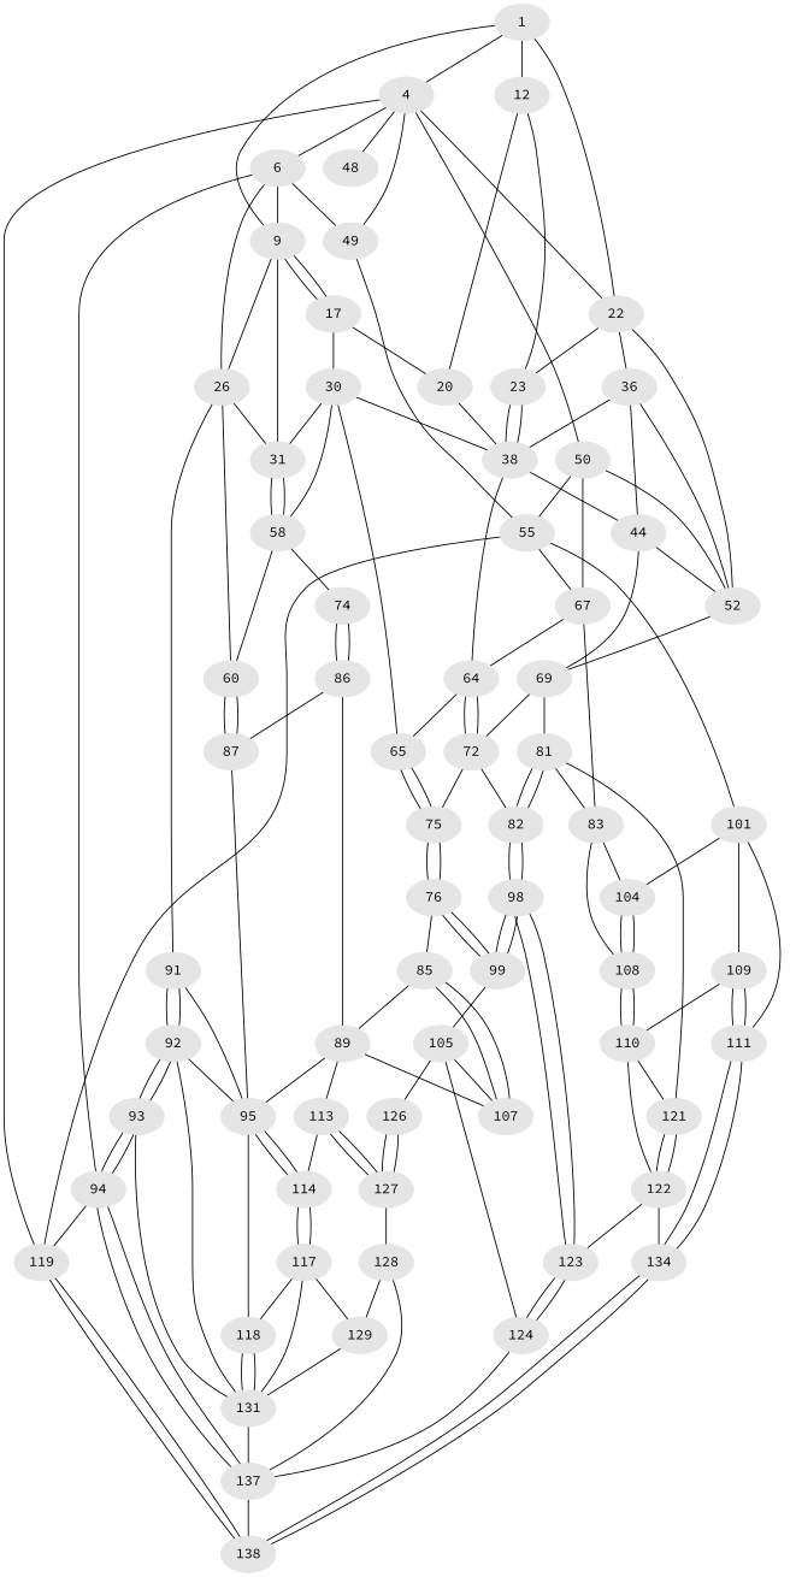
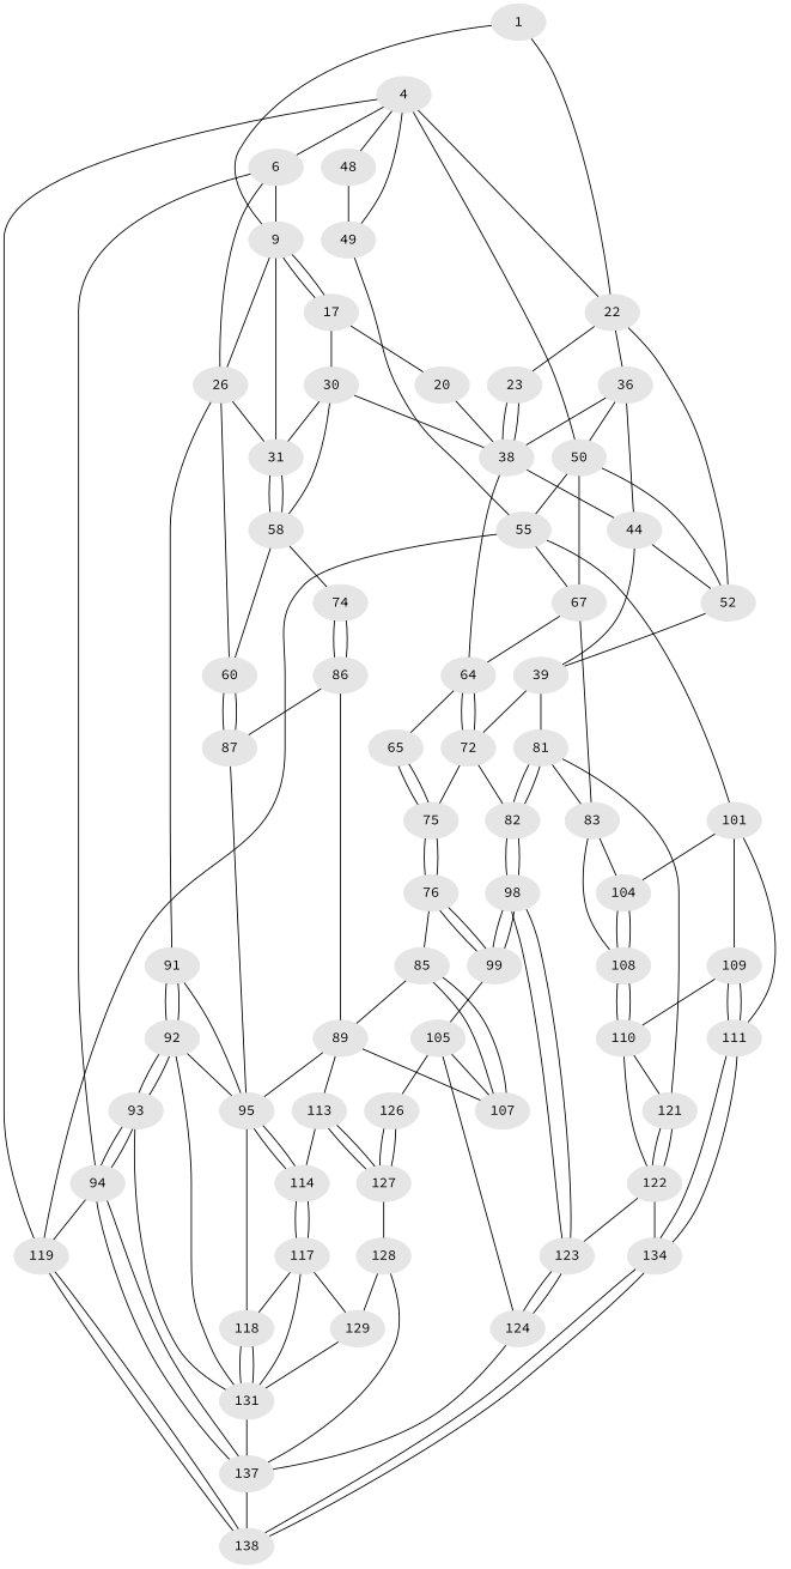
  graph {
    fontname="Source Code Pro"
    node [color=gray90 fontname="Source Code Pro" style=filled]
    edge [fontname="Source Code Pro"]
    1 [super="+2+8"]
    4 [super="+5+24"]
    9 [super="+10"]
-   12 [super="+19"]
    22 [super="+25"]
    6 [super="+14+7"]
    48
    49 [super="+54"]
    50 [super="+51+57"]
    119
    26 [super="+27+34"]
    17 [super="+21"]
    31 [super="+32"]
    20
    23
    36 [super="+43+37"]
    52 [super="+66+53"]
    94
    55 [super="+100+56"]
    67 [super="+68"]
    138
    60
    91
    137 [super="+139"]
    30 [super="+41"]
    58 [super="+59"]
    38 [super="+39"]
    65
    44 [super="+45"]
    64
-   69 [super="+70"]
+   69 [super="+70" label=39]
    87
    95 [super="+96"]
    92 [super="+116"]
    74
    75
    72 [super="+78"]
    81 [super="+85"]
    101 [super="+102"]
    83 [super="+84"]
    104
    109
    111
    86
    82
    76 [super="+77"]
    108
    121
    98
    n50 [label=85]
    99
    89 [super="+90+112"]
    107
    105 [super="+125+106"]
    122 [super="+135"]
    123
    110 [super="+120"]
    113
    114
    118
    127
    93
    131 [super="+132"]
    117 [super="+130"]
    124
    126
    134
    128
    129
-   1 -- 4
    1 -- 9
-   1 -- 12 [weight=2]
    1 -- 22
    4 -- 22
    4 -- 6
    4 -- 48
    4 -- 49
    4 -- 50
    4 -- 119
    9 -- 26 [weight=2]
    9 -- 17 [weight=2]
    9 -- 17
    9 -- 31
-   12 -- 20
-   12 -- 23
    22 -- 23
    22 -- 36
    22 -- 52
    6 -- 9 [weight=2]
    6 -- 26
    6 -- 94
-   6 -- 49 [weight=2]
+   48 -- 49 [weight=2]
    49 -- 55
    50 -- 52
    50 -- 55
    50 -- 67 [weight=2]
    119 -- 138
    119 -- 138
    26 -- 31 [weight=2]
    26 -- 60
    26 -- 91
    17 -- 20
    17 -- 30
    31 -- 58
    31 -- 58
    20 -- 38
    23 -- 38
    23 -- 38
-   36 -- 52
+   36 -- 50
    36 -- 38 [weight=2]
    36 -- 44
    52 -- 69
    94 -- 119
    94 -- 137
    94 -- 137
    55 -- 119
    55 -- 67
    55 -- 101 [weight=2]
    67 -- 64
    67 -- 83
    60 -- 87
    60 -- 87
    91 -- 95
    91 -- 92
    91 -- 92
    137 -- 138
    30 -- 31
    30 -- 58
    30 -- 38
-   30 -- 65
    58 -- 60
    58 -- 74
    38 -- 44
    38 -- 64
    65 -- 75
    65 -- 75
    44 -- 52
    44 -- 69
    64 -- 65
    64 -- 72
    64 -- 72
    69 -- 72
    69 -- 81
    87 -- 95
    95 -- 114
    95 -- 114
    95 -- 118
    92 -- 95
    92 -- 93
    92 -- 93
    92 -- 131
    74 -- 86
    74 -- 86
    75 -- 76
    75 -- 76
    72 -- 75
    72 -- 82
    81 -- 83
    81 -- 82
    81 -- 82
    81 -- 121
    101 -- 104
    101 -- 109
    101 -- 111
    83 -- 104
    83 -- 108
    104 -- 108
    104 -- 108
    109 -- 111
    109 -- 111
    109 -- 110
    111 -- 134
    111 -- 134
    86 -- 87
    86 -- 89
    82 -- 98
    82 -- 98
    76 -- n50
    76 -- 99
    76 -- 99
    108 -- 110
    108 -- 110
    121 -- 122
    121 -- 122
    98 -- 99
    98 -- 99
    98 -- 123
    98 -- 123
    n50 -- 89
    n50 -- 107
    n50 -- 107
    99 -- 105
    89 -- 95
    89 -- 107
    89 -- 113
    105 -- 107
    105 -- 124
    105 -- 126 [weight=2]
    122 -- 123
    122 -- 134
    123 -- 124
    123 -- 124
    110 -- 121
    110 -- 122
    113 -- 114
    113 -- 127
    113 -- 127
    114 -- 117
    114 -- 117
    118 -- 131
    118 -- 131
    127 -- 128
    93 -- 94
    93 -- 94
    93 -- 131
    131 -- 137
    117 -- 118
    117 -- 131
    117 -- 129
    124 -- 137
    126 -- 127
    126 -- 127
    134 -- 138
    134 -- 138
    128 -- 137
    128 -- 129
    129 -- 131
  }
